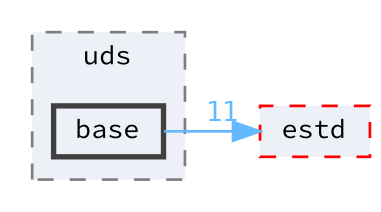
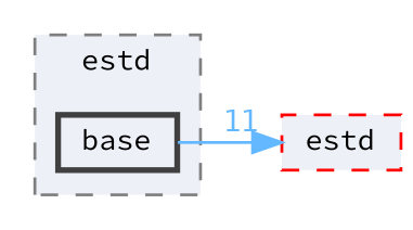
  digraph {
    compound=true
    rankdir=LR
    fontname="Source Code Pro"
    node [fillcolor="#edf0f7" fontname="Source Code Pro" fontsize=10 shape=box]
    n1 [color=grey25 height=0.2 label=base style="filled,bold" width=0.4]
    n2 [color=red height=0.2 label=estd style="filled,dashed" width=0.4]
    subgraph cluster_1 {
      bgcolor="#edf0f7"
      fontsize=10
-     label=uds
+     label=estd
      pencolor=grey50
      style="filled,dashed"
      n1
    }
    n1 -> n2 [color=steelblue1 fontcolor=steelblue1 fontname="Source Code Pro" fontsize=10 headlabel=11 labeldistance=1.5 labelfontname=Helvetica labelfontsize=10]
  }
